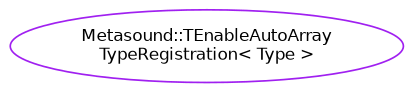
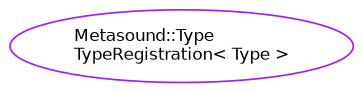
  digraph {
    rankdir=LR
-   n1 [color=purple fillcolor=white fontname=Helvetica fontsize=10 height=0.2 label="Metasound::TEnableAutoArray\lTypeRegistration\< Type \>" shape=ellipse style=filled width=0.4]
+   n1 [color=purple fillcolor=white fontname=Helvetica fontsize=10 height=0.2 label="Metasound::Type\lTypeRegistration\< Type \>" shape=ellipse style=filled width=0.4]
  }
